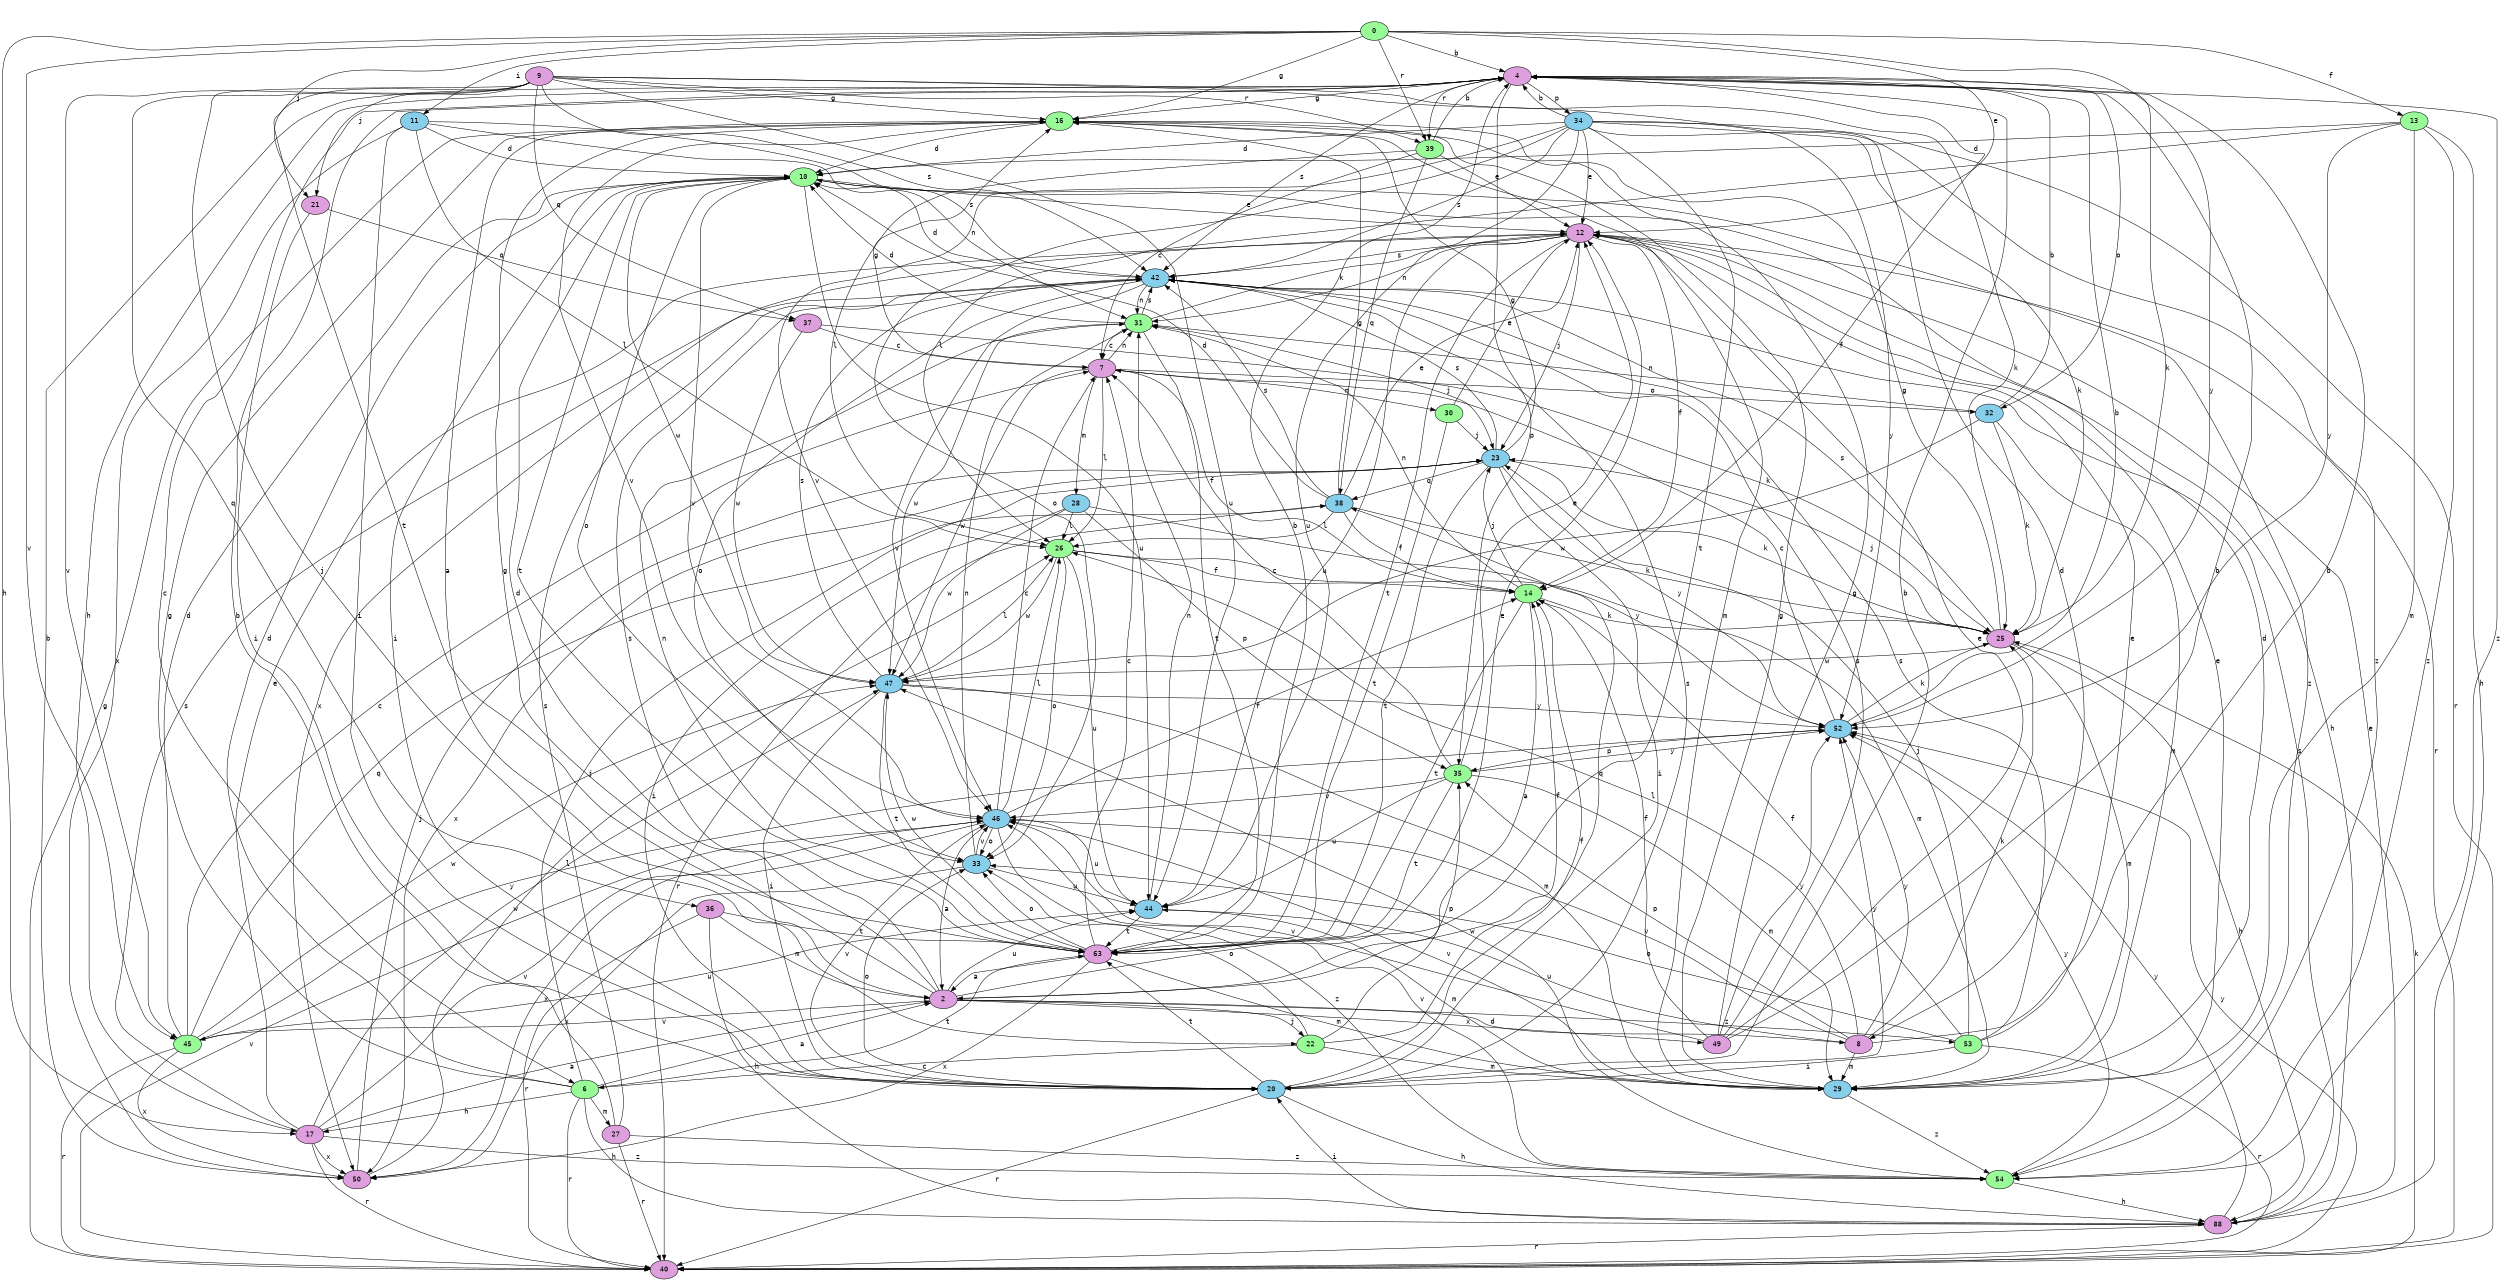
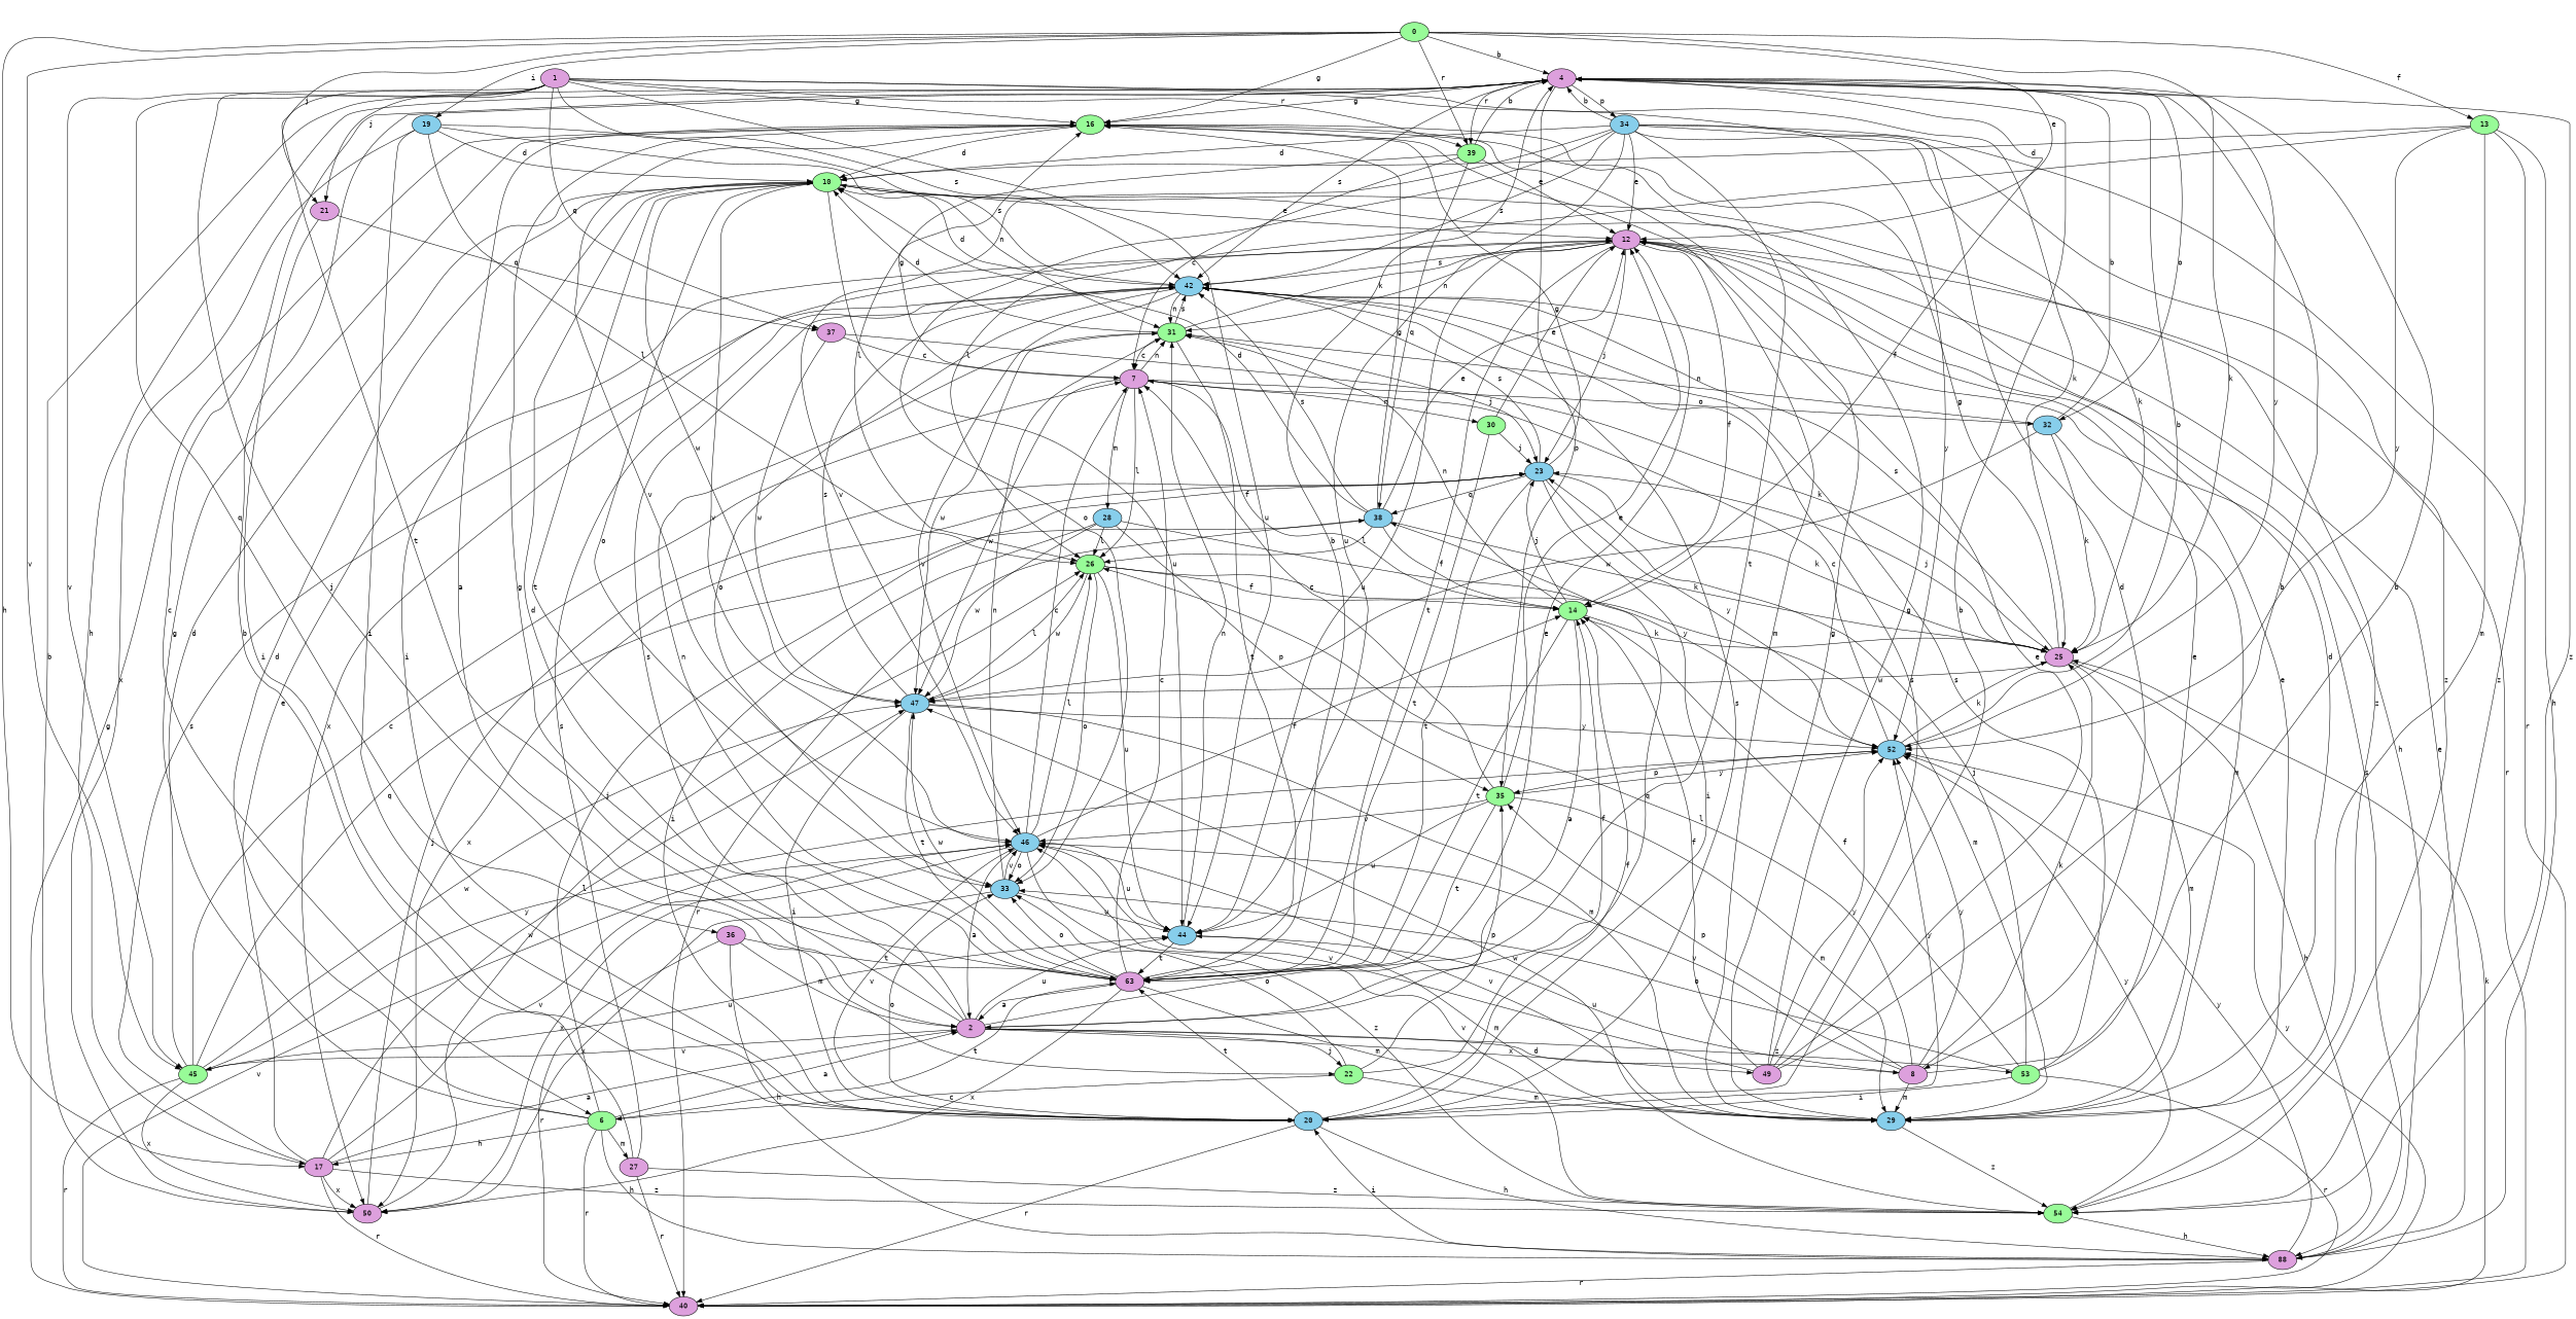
  strict digraph {
    fontname="DejaVu Sans Mono"
    node [fillcolor=plum fontname="DejaVu Sans Mono" style=filled]
    edge [fontname="DejaVu Sans Mono"]
    0 [fillcolor=palegreen]
    4
    12
    13 [fillcolor=palegreen]
    16 [fillcolor=palegreen]
    17
-   19 [fillcolor=skyblue label=11]
+   19 [fillcolor=skyblue]
    21
    39 [fillcolor=palegreen]
    45 [fillcolor=palegreen]
    52 [fillcolor=skyblue]
    25
    42 [fillcolor=skyblue]
    14 [fillcolor=palegreen]
    6 [fillcolor=palegreen]
    32 [fillcolor=skyblue]
    34 [fillcolor=skyblue]
    35 [fillcolor=palegreen]
    54 [fillcolor=palegreen]
    n20 [label=63]
    44 [fillcolor=skyblue]
    n22 [label=88]
    23 [fillcolor=skyblue]
    40
    31 [fillcolor=palegreen]
    50
    10 [fillcolor=palegreen]
    26 [fillcolor=palegreen]
    29 [fillcolor=skyblue]
    2
    46 [fillcolor=skyblue]
    47 [fillcolor=skyblue]
    20 [fillcolor=skyblue]
    37
    7
    38 [fillcolor=skyblue]
-   1 [label=9]
+   1
    8
    22 [fillcolor=palegreen]
    36
    33 [fillcolor=skyblue]
    49
    53 [fillcolor=palegreen]
    27
    28 [fillcolor=skyblue]
    30 [fillcolor=palegreen]
    0 -> 4 [label=b]
    0 -> 12 [label=e]
    0 -> 13 [label=f]
    0 -> 16 [label=g]
    0 -> 17 [label=h]
    0 -> 19 [label=i]
    0 -> 21 [label=j]
    0 -> 39 [label=r]
    0 -> 45 [label=v]
    0 -> 52 [label=y]
    4 -> 16 [label=g]
    4 -> 17 [label=h]
    4 -> 39 [label=r]
    4 -> 25 [label=k]
    4 -> 42 [label=s]
    4 -> 14 [label=f]
    4 -> 6 [label=c]
    4 -> 32 [label=o]
    4 -> 34 [label=p]
    4 -> 35 [label=p]
    4 -> 54 [label=z]
    12 -> 42 [label=s]
    12 -> 14 [label=f]
    12 -> n20 [label=t]
    12 -> 44 [label=u]
    12 -> n22 [label=h]
    12 -> 23 [label=j]
    12 -> 40 [label=r]
    12 -> 31 [label=n]
    12 -> 50 [label=x]
    13 -> 52 [label=y]
    13 -> 54 [label=z]
    13 -> n22 [label=h]
    13 -> 10 [label=d]
    13 -> 26 [label=l]
    13 -> 29 [label=m]
    16 -> 10 [label=d]
    16 -> 29 [label=m]
    16 -> 2 [label=a]
    16 -> 46 [label=v]
    17 -> 12 [label=e]
    17 -> 42 [label=s]
    17 -> 54 [label=z]
    17 -> 40 [label=r]
    17 -> 50 [label=x]
    17 -> 2 [label=a]
    17 -> 46 [label=v]
    17 -> 47 [label=w]
    19 -> 42 [label=s]
    19 -> 31 [label=n]
    19 -> 50 [label=x]
    19 -> 10 [label=d]
    19 -> 26 [label=l]
    19 -> 20 [label=i]
    21 -> 20 [label=i]
    21 -> 37 [label=q]
    39 -> 4 [label=b]
    39 -> 12 [label=e]
    39 -> 26 [label=l]
    39 -> 7 [label=c]
    39 -> 38 [label=q]
    45 -> 52 [label=y]
    45 -> 44 [label=u]
    45 -> 40 [label=r]
    45 -> 50 [label=x]
    45 -> 10 [label=d]
    45 -> 47 [label=w]
    45 -> 7 [label=c]
    45 -> 38 [label=q]
    52 -> 4 [label=b]
    52 -> 25 [label=k]
    52 -> 35 [label=p]
    52 -> 7 [label=c]
    25 -> 16 [label=g]
    25 -> 42 [label=s]
    25 -> n22 [label=h]
    25 -> 23 [label=j]
    25 -> 29 [label=m]
    25 -> 47 [label=w]
    42 -> 31 [label=n]
    42 -> 10 [label=d]
    42 -> 46 [label=v]
    42 -> 33 [label=o]
    14 -> 25 [label=k]
    14 -> n20 [label=t]
    14 -> 23 [label=j]
    14 -> 31 [label=n]
    14 -> 2 [label=a]
    6 -> 16 [label=g]
    6 -> 17 [label=h]
    6 -> n20 [label=t]
    6 -> n22 [label=h]
    6 -> 23 [label=j]
    6 -> 40 [label=r]
    6 -> 10 [label=d]
    6 -> 2 [label=a]
    6 -> 27 [label=m]
    32 -> 4 [label=b]
    32 -> 25 [label=k]
    32 -> 31 [label=n]
    32 -> 29 [label=m]
    32 -> 47 [label=w]
    34 -> 4 [label=b]
    34 -> 12 [label=e]
    34 -> 52 [label=y]
    34 -> 25 [label=k]
    34 -> 42 [label=s]
    34 -> 54 [label=z]
    34 -> n20 [label=t]
    34 -> 44 [label=u]
    34 -> 40 [label=r]
    34 -> 10 [label=d]
    34 -> 46 [label=v]
    34 -> 33 [label=o]
    35 -> 12 [label=e]
    35 -> 52 [label=y]
    35 -> n20 [label=t]
    35 -> 44 [label=u]
    35 -> 29 [label=m]
    35 -> 46 [label=v]
    35 -> 7 [label=c]
    54 -> 52 [label=y]
    54 -> n22 [label=h]
    54 -> 46 [label=v]
    54 -> 47 [label=w]
    n20 -> 4 [label=b]
    n20 -> 31 [label=n]
    n20 -> 50 [label=x]
    n20 -> 29 [label=m]
    n20 -> 2 [label=a]
    n20 -> 47 [label=w]
    n20 -> 7 [label=c]
    n20 -> 33 [label=o]
    44 -> n20 [label=t]
    44 -> 31 [label=n]
    44 -> 29 [label=m]
    n22 -> 12 [label=e]
    n22 -> 52 [label=y]
    n22 -> 42 [label=s]
    n22 -> 40 [label=r]
    n22 -> 20 [label=i]
    23 -> 16 [label=g]
    23 -> 52 [label=y]
    23 -> 25 [label=k]
    23 -> 42 [label=s]
    23 -> n20 [label=t]
    23 -> 50 [label=x]
    23 -> 20 [label=i]
    23 -> 38 [label=q]
    40 -> 16 [label=g]
    40 -> 52 [label=y]
    40 -> 25 [label=k]
    40 -> 46 [label=v]
    31 -> 12 [label=k]
    31 -> 42 [label=s]
    31 -> n20 [label=t]
    31 -> 23 [label=j]
    31 -> 10 [label=d]
    31 -> 47 [label=w]
    31 -> 7 [label=c]
    50 -> 4 [label=b]
    50 -> 23 [label=j]
    50 -> 26 [label=l]
    10 -> 12 [label=e]
    10 -> 54 [label=z]
    10 -> n20 [label=t]
    10 -> 44 [label=u]
    10 -> 46 [label=v]
    10 -> 47 [label=w]
    10 -> 20 [label=i]
    10 -> 33 [label=o]
    26 -> 14 [label=f]
    26 -> 44 [label=u]
    26 -> 29 [label=m]
    26 -> 47 [label=w]
    26 -> 33 [label=o]
    29 -> 12 [label=e]
    29 -> 16 [label=g]
    29 -> 54 [label=z]
    29 -> 10 [label=d]
    29 -> 46 [label=v]
    2 -> 12 [label=e]
    2 -> 16 [label=g]
    2 -> 45 [label=v]
    2 -> 42 [label=s]
    2 -> 14 [label=f]
    2 -> 44 [label=u]
    2 -> 10 [label=d]
    2 -> 8 [label=d]
    2 -> 22 [label=j]
    2 -> 49 [label=x]
    2 -> 53 [label=z]
    46 -> 14 [label=f]
    46 -> 54 [label=z]
    46 -> 44 [label=u]
    46 -> 50 [label=x]
    46 -> 26 [label=l]
    46 -> 2 [label=a]
    46 -> 7 [label=c]
    46 -> 33 [label=o]
    47 -> 52 [label=y]
    47 -> 42 [label=s]
    47 -> n20 [label=t]
    47 -> 26 [label=l]
    47 -> 29 [label=m]
    47 -> 20 [label=i]
    20 -> 4 [label=b]
    20 -> 52 [label=y]
    20 -> 42 [label=s]
    20 -> 14 [label=f]
    20 -> n20 [label=t]
    20 -> n22 [label=h]
    20 -> 40 [label=r]
    20 -> 46 [label=v]
    20 -> 33 [label=o]
    37 -> 25 [label=k]
    37 -> 47 [label=w]
    37 -> 7 [label=c]
    7 -> 16 [label=g]
    7 -> 14 [label=f]
    7 -> 32 [label=o]
    7 -> 31 [label=n]
    7 -> 26 [label=l]
    7 -> 47 [label=w]
    7 -> 28 [label=m]
    7 -> 30 [label=n]
    38 -> 12 [label=e]
    38 -> 16 [label=g]
    38 -> 25 [label=k]
    38 -> 42 [label=s]
    38 -> 14 [label=f]
    38 -> 40 [label=r]
    38 -> 10 [label=d]
    38 -> 26 [label=l]
    1 -> 16 [label=g]
    1 -> 21 [label=j]
    1 -> 39 [label=r]
    1 -> 45 [label=v]
    1 -> 25 [label=k]
    1 -> 42 [label=s]
    1 -> n20 [label=t]
    1 -> 44 [label=u]
    1 -> 37 [label=q]
    1 -> 8 [label=d]
    1 -> 22 [label=j]
    1 -> 36 [label=q]
    8 -> 4 [label=b]
    8 -> 52 [label=y]
    8 -> 25 [label=k]
    8 -> 35 [label=p]
    8 -> 44 [label=u]
    8 -> 26 [label=l]
    8 -> 29 [label=m]
    8 -> 46 [label=v]
    22 -> 6 [label=c]
    22 -> 35 [label=p]
    22 -> 29 [label=m]
    22 -> 38 [label=q]
    22 -> 33 [label=o]
    36 -> n20 [label=t]
    36 -> n22 [label=h]
    36 -> 40 [label=r]
    36 -> 2 [label=m]
    33 -> 44 [label=u]
    33 -> 31 [label=n]
    33 -> 50 [label=x]
    33 -> 46 [label=v]
    49 -> 4 [label=b]
    49 -> 12 [label=e]
    49 -> 16 [label=g]
    49 -> 52 [label=y]
    49 -> 42 [label=s]
    49 -> 14 [label=f]
    49 -> 46 [label=v]
    53 -> 12 [label=e]
    53 -> 42 [label=s]
    53 -> 14 [label=f]
    53 -> 23 [label=j]
    53 -> 40 [label=r]
    53 -> 20 [label=i]
    53 -> 33 [label=o]
    27 -> 4 [label=b]
    27 -> 42 [label=s]
    27 -> 54 [label=z]
    27 -> 40 [label=r]
    28 -> 52 [label=y]
    28 -> 35 [label=p]
    28 -> 26 [label=l]
    28 -> 47 [label=w]
    28 -> 20 [label=i]
    30 -> 12 [label=e]
    30 -> n20 [label=t]
    30 -> 23 [label=j]
  }
